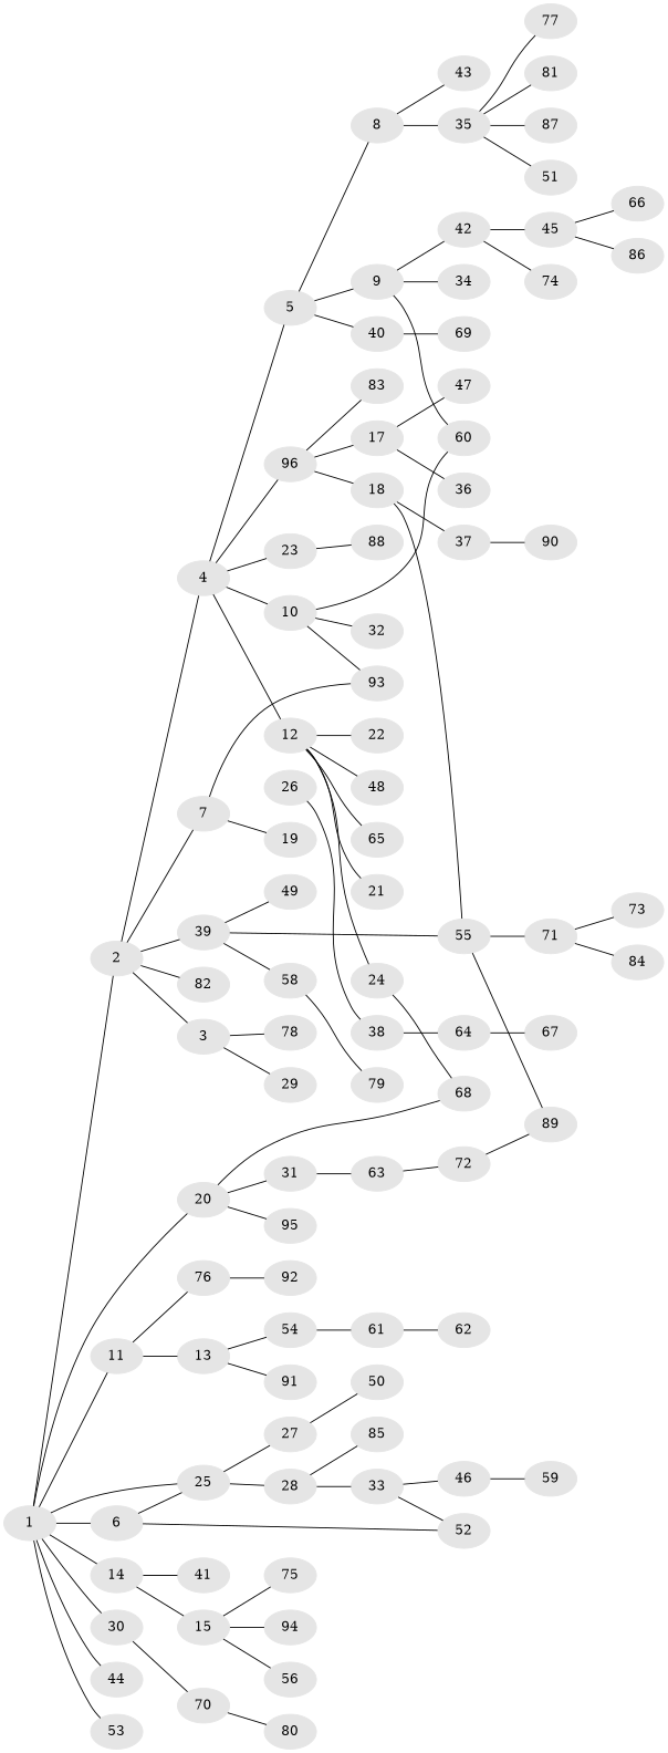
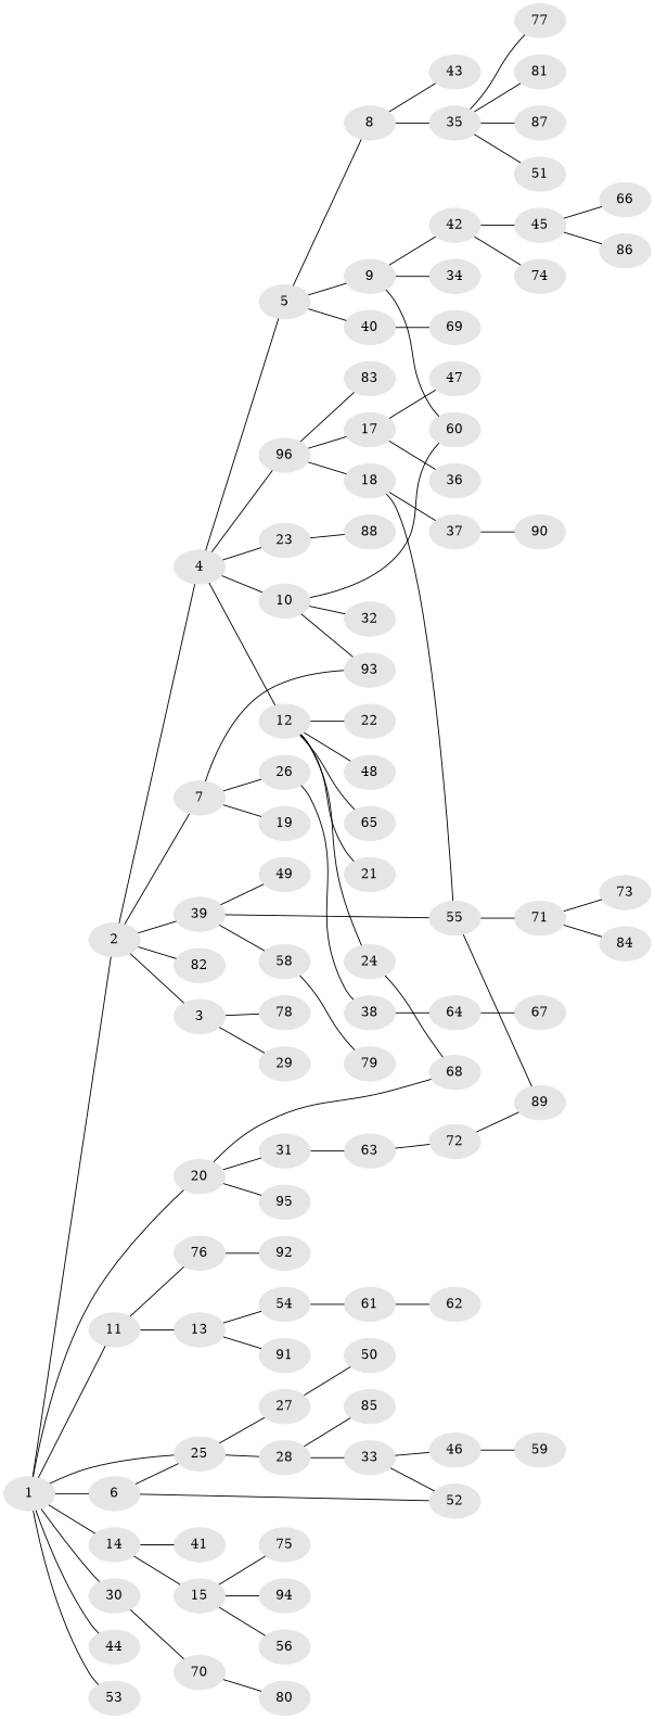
  graph {
    rankdir=LR
    node [color=gray90 style=filled]
    1
    2
    6
    11
    14
    20
    25
    30
    44
    53
    3
    4
    7
    39
    82
    52
    13
    76
    15
    41
    31
    68
    95
    27
    28
    70
    29
    78
    5
    10
    12
    n32 [label=96]
    23
    19
    26
    93
    55
    49
    58
    8
    9
    40
    60
    32
    21
    22
    24
    48
    65
    17
    18
    83
    88
    35
    43
    34
    42
    69
    38
    51
    77
    81
    87
    45
    74
    54
    91
    92
    61
    56
    75
    94
    36
    47
    37
    90
    71
    89
    63
    50
    33
    85
    64
    46
    80
    72
    59
    67
    79
    66
    86
    62
    73
    84
    1 -- 2
    1 -- 6
    1 -- 11
    1 -- 14
    1 -- 20
    1 -- 25
    1 -- 30
    1 -- 44
    1 -- 53
    2 -- 3
    2 -- 4
    2 -- 7
    2 -- 39
    2 -- 82
    6 -- 25
    6 -- 52
    11 -- 13
    11 -- 76
    14 -- 15
    14 -- 41
    20 -- 31
    20 -- 68
    20 -- 95
    25 -- 27
    25 -- 28
    30 -- 70
    3 -- 29
    3 -- 78
    4 -- 5
    4 -- 10
    4 -- 12
    4 -- n32
    4 -- 23
    7 -- 19
+   7 -- 26
    7 -- 93
    39 -- 55
    39 -- 49
    39 -- 58
    13 -- 54
    13 -- 91
    76 -- 92
    15 -- 56
    15 -- 75
    15 -- 94
    31 -- 63
    27 -- 50
    28 -- 33
    28 -- 85
    70 -- 80
    5 -- 8
    5 -- 9
    5 -- 40
    10 -- 93
    10 -- 60
    10 -- 32
    12 -- 21
    12 -- 22
    12 -- 24
    12 -- 48
    12 -- 65
    n32 -- 17
    n32 -- 18
    n32 -- 83
    23 -- 88
    26 -- 38
    55 -- 71
    55 -- 89
    58 -- 79
    8 -- 35
    8 -- 43
    9 -- 60
    9 -- 34
    9 -- 42
    40 -- 69
    24 -- 68
    17 -- 36
    17 -- 47
    18 -- 55
    18 -- 37
    35 -- 51
    35 -- 77
    35 -- 81
    35 -- 87
    42 -- 45
    42 -- 74
    38 -- 64
    45 -- 66
    45 -- 86
    54 -- 61
    61 -- 62
    37 -- 90
    71 -- 73
    71 -- 84
    63 -- 72
    33 -- 52
    33 -- 46
    64 -- 67
    46 -- 59
    72 -- 89
  }
